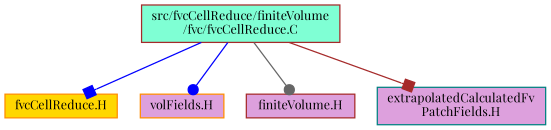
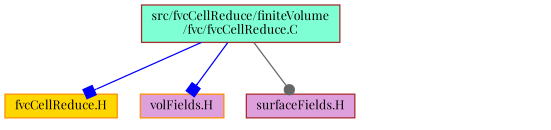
  digraph {
    fontname="Playfair Display"
    node [color=brown fillcolor=plum fontname="Playfair Display" fontsize=10 shape=box style=filled]
    edge [arrowhead=box color=blue fontname="Playfair Display" fontsize=10 labelfontname=Helvetica labelfontsize=10 style=solid]
    n1 [fillcolor=aquamarine fontcolor=black height=0.2 label="src/fvcCellReduce/finiteVolume\l/fvc/fvcCellReduce.C" width=0.4]
    n2 [color=darkorange fillcolor=gold height=0.2 label="fvcCellReduce.H" width=0.4]
    n3 [color=darkorange height=0.2 label="volFields.H" width=0.4]
-   n4 [height=0.2 label="finiteVolume.H" width=0.4]
-   n5 [color=teal height=0.2 label="extrapolatedCalculatedFv\lPatchFields.H" width=0.4]
+   n4 [height=0.2 label="surfaceFields.H" width=0.4]
    n1 -> n2
-   n1 -> n3 [arrowhead=dot]
+   n1 -> n3
    n1 -> n4 [arrowhead=dot color=gray40]
-   n1 -> n5 [color=brown]
  }
